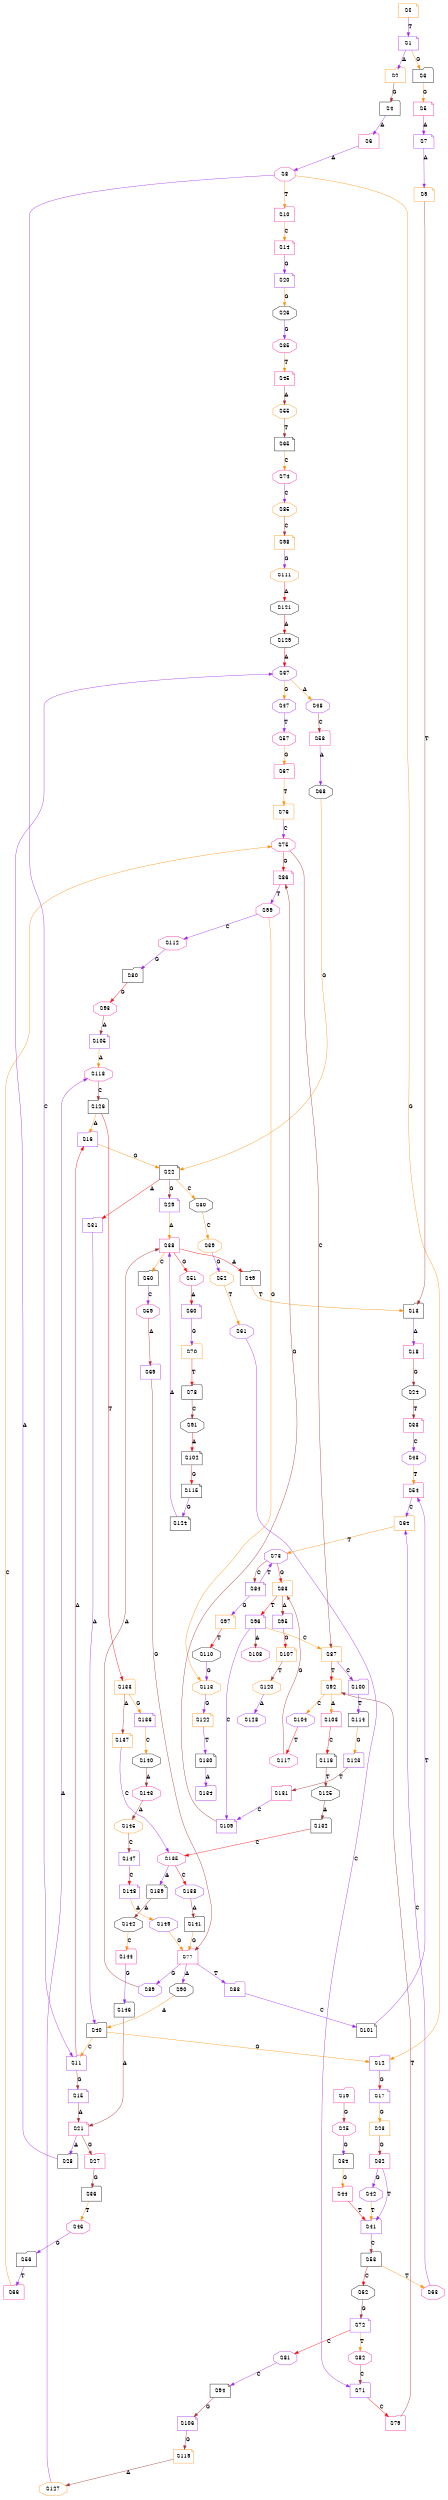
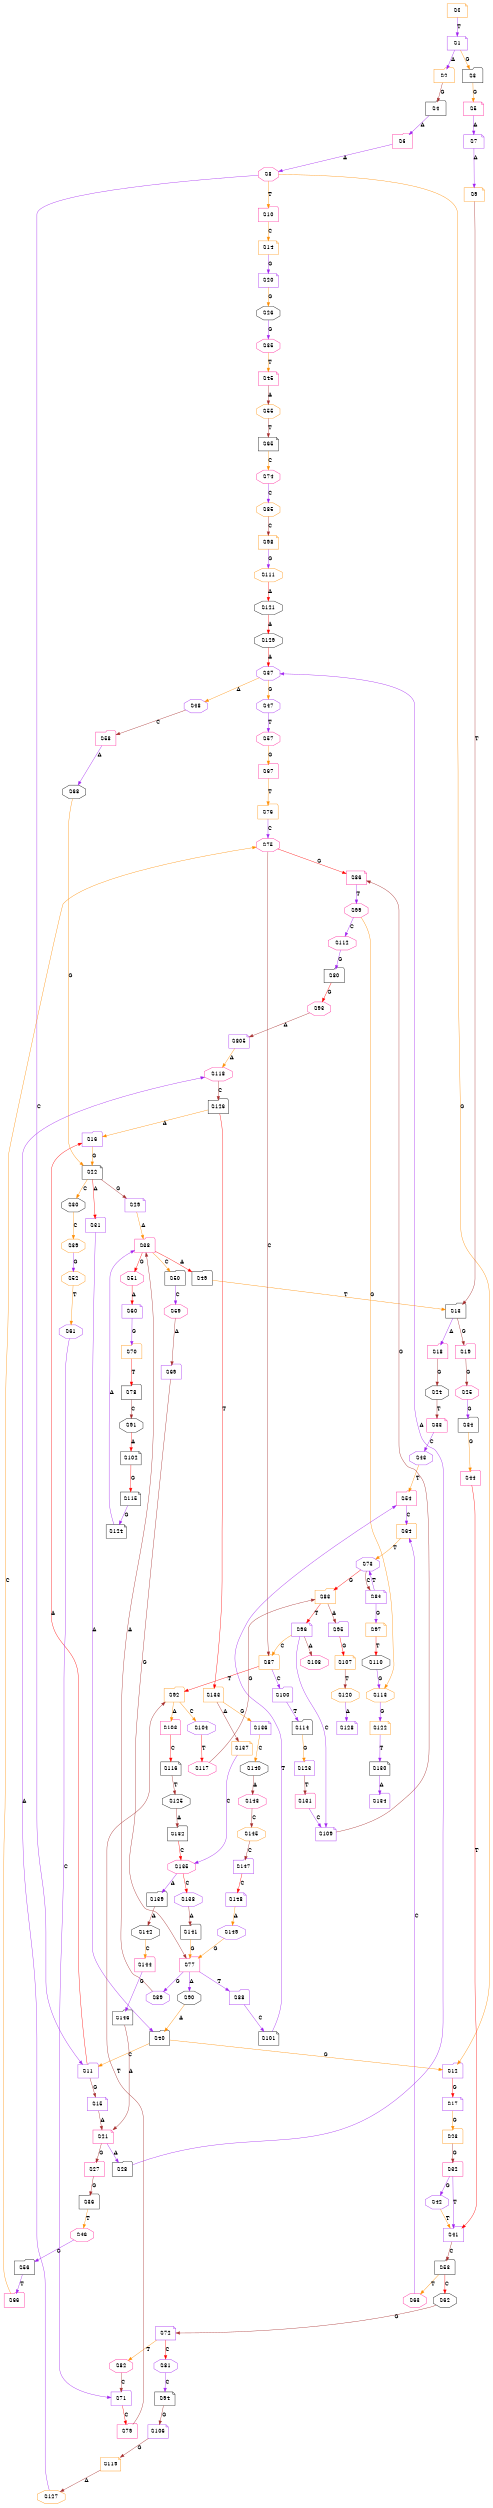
  strict digraph {
    node [color=deeppink shape=folder]
    edge [color=purple]
    S0 [color=darkorange shape=note]
    S1 [color=purple shape=note]
    S2 [color=darkorange]
    S3 [color=black]
    S4 [color=black]
    S5 [shape=note]
    S6
    S7 [color=purple shape=note]
    S8 [shape=octagon]
    S9 [color=darkorange shape=note]
    S10
    S11 [color=purple]
    S12 [color=purple]
    S13 [color=black]
-   S14 [shape=note]
+   S14 [color=darkorange shape=note]
    S15 [color=purple shape=note]
    S16 [color=purple]
    S17 [color=purple shape=note]
    S18
    S19
    S20 [color=purple shape=note]
    S21 [shape=note]
    S22 [color=black shape=note]
    S23 [color=darkorange]
    S24 [color=black shape=octagon]
    S25 [shape=octagon]
    S26 [color=black shape=octagon]
    S27
    S28 [color=black]
    S29 [color=purple shape=note]
    S30 [color=black shape=octagon]
    S31 [color=purple]
    S32
    S33 [shape=note]
    S34 [color=black]
    S35 [shape=octagon]
    S36 [color=black]
    S37 [color=purple shape=octagon]
    S38
    S39 [color=darkorange shape=octagon]
    S40 [color=black]
    S41 [color=purple]
    S42 [color=purple shape=octagon]
    S43 [color=purple shape=octagon]
    S44
    S45 [shape=note]
    S46 [shape=octagon]
    S47 [color=purple shape=octagon]
    S48 [color=purple shape=octagon]
    S49 [color=black]
    S50 [color=black]
    S51 [shape=octagon]
    S52 [color=darkorange shape=octagon]
    S53 [color=black]
    S54
    S55 [color=darkorange shape=octagon]
    S56 [color=black]
    S57 [shape=octagon]
    S58
    S59 [shape=octagon]
    S60 [color=purple shape=note]
    S61 [color=purple shape=octagon]
    S62 [color=black shape=octagon]
    S63 [shape=octagon]
    S64 [color=darkorange]
    S65 [color=black shape=note]
    S66
    S67
    S68 [color=black shape=octagon]
    S69 [color=purple]
    S70 [color=darkorange]
    S71 [color=purple]
    S72 [color=purple shape=note]
    S73 [color=purple shape=octagon]
    S74 [shape=octagon]
    S75 [shape=octagon]
    S76 [color=darkorange]
    S77
    S78 [color=black]
    S79
    S81 [color=purple shape=octagon]
    S82 [shape=octagon]
    S83 [color=darkorange]
    S84 [color=purple shape=note]
    S85 [color=darkorange shape=octagon]
    S86 [shape=note]
    S87 [color=darkorange]
    S88 [color=purple]
    S89 [color=purple shape=octagon]
    S90 [color=black shape=octagon]
    S91 [color=black shape=octagon]
    S92 [color=darkorange]
    S80 [color=black]
    S93 [shape=octagon]
    S94 [color=black shape=note]
    S95 [color=purple]
    S96 [color=purple shape=note]
    S97 [color=darkorange shape=note]
    S98 [color=darkorange shape=note]
    S99 [shape=octagon]
    S100 [color=purple]
    S101 [color=black shape=note]
    S102 [color=black shape=note]
    S103
    S104 [color=purple shape=octagon]
-   S105 [color=purple shape=note]
+   S105 [color=purple shape=note label=S805]
    S106 [color=purple shape=note]
    S107 [color=darkorange shape=note]
    S108 [shape=octagon]
    S109 [color=purple shape=note]
    S110 [color=black shape=octagon]
    S111 [color=darkorange shape=octagon]
    S112 [shape=octagon]
    S113 [color=darkorange shape=octagon]
    S114 [color=black]
    S115 [color=black shape=note]
    S116 [color=black shape=note]
    S117 [shape=octagon]
    S118 [shape=octagon]
    S119 [color=darkorange shape=note]
    S120 [color=darkorange shape=octagon]
    S121 [color=black shape=octagon]
    S122 [color=darkorange shape=note]
    S123 [color=purple]
    S124 [color=black shape=note]
    S125 [color=black shape=octagon]
    S126 [color=black]
    S127 [color=darkorange shape=octagon]
-   S128 [color=purple shape=octagon]
+   S128 [color=purple shape=note]
    S129 [color=black shape=octagon]
    S130 [color=black shape=note]
    S131
    S132 [color=black]
    S133 [color=darkorange]
    S134 [color=purple]
    S135 [shape=octagon]
    S136 [color=purple shape=note]
    S137 [color=darkorange shape=note]
    S138 [color=purple shape=octagon]
-   S139 [color=black shape=note]
+   S139 [color=black]
    S140 [color=black shape=octagon]
    S141 [color=black]
    S142 [color=black shape=octagon]
    S143 [shape=octagon]
    S144
    S145 [color=darkorange shape=octagon]
    S146 [color=black]
    S147 [color=purple]
    S148 [color=purple shape=note]
    S149 [color=purple shape=octagon]
    S0 -> S1 [label=T]
    S1 -> S2 [label=A]
    S1 -> S3 [color=darkorange label=G]
    S2 -> S4 [color=brown label=G]
    S3 -> S5 [color=darkorange label=G]
    S4 -> S6 [label=A]
    S5 -> S7 [label=A]
    S6 -> S8 [label=A]
    S7 -> S9 [label=A]
    S8 -> S10 [color=darkorange label=T]
    S8 -> S11 [label=C]
    S8 -> S12 [color=darkorange label=G]
    S9 -> S13 [color=brown label=T]
    S10 -> S14 [color=darkorange label=C]
    S11 -> S15 [color=brown label=G]
    S11 -> S16 [color=red label=A]
    S12 -> S17 [color=red label=G]
    S13 -> S18 [label=A]
+   S13 -> S19 [color=brown label=G]
    S14 -> S20 [label=G]
    S15 -> S21 [color=brown label=A]
    S16 -> S22 [color=darkorange label=G]
    S17 -> S23 [color=darkorange label=G]
    S18 -> S24 [color=brown label=G]
    S19 -> S25 [color=brown label=G]
    S20 -> S26 [color=darkorange label=G]
    S21 -> S27 [color=brown label=G]
    S21 -> S28 [label=A]
    S22 -> S29 [color=brown label=G]
    S22 -> S30 [color=darkorange label=C]
    S22 -> S31 [color=red label=A]
    S23 -> S32 [color=brown label=G]
    S24 -> S33 [color=brown label=T]
    S25 -> S34 [label=G]
    S26 -> S35 [label=G]
    S27 -> S36 [color=brown label=G]
    S28 -> S37 [label=A]
    S29 -> S38 [color=darkorange label=A]
    S30 -> S39 [color=darkorange label=C]
    S31 -> S40 [label=A]
    S32 -> S41 [label=T]
    S32 -> S42 [label=G]
    S33 -> S43 [label=C]
    S34 -> S44 [color=darkorange label=G]
    S35 -> S45 [color=darkorange label=T]
    S36 -> S46 [color=darkorange label=T]
    S37 -> S47 [color=darkorange label=G]
    S37 -> S48 [color=darkorange label=A]
    S38 -> S49 [color=red label=A]
    S38 -> S50 [color=darkorange label=C]
    S38 -> S51 [color=red label=G]
    S39 -> S52 [label=G]
    S40 -> S11 [color=darkorange label=C]
    S40 -> S12 [color=darkorange label=G]
    S41 -> S53 [color=brown label=C]
    S42 -> S41 [color=darkorange label=T]
    S43 -> S54 [color=darkorange label=T]
    S44 -> S41 [color=red label=T]
    S45 -> S55 [color=brown label=A]
    S46 -> S56 [label=G]
    S47 -> S57 [label=T]
    S48 -> S58 [color=brown label=C]
    S49 -> S13 [color=darkorange label=T]
    S50 -> S59 [label=C]
    S51 -> S60 [color=red label=A]
    S52 -> S61 [color=darkorange label=T]
    S53 -> S62 [color=red label=C]
    S53 -> S63 [color=darkorange label=T]
    S54 -> S64 [label=C]
    S55 -> S65 [color=brown label=T]
    S56 -> S66 [label=T]
    S57 -> S67 [color=darkorange label=G]
    S58 -> S68 [label=A]
    S59 -> S69 [color=brown label=A]
    S60 -> S70 [label=G]
    S61 -> S71 [label=C]
    S62 -> S72 [color=brown label=G]
    S63 -> S64 [label=C]
    S64 -> S73 [color=darkorange label=T]
    S65 -> S74 [color=darkorange label=C]
    S66 -> S75 [color=darkorange label=C]
    S67 -> S76 [color=darkorange label=T]
    S68 -> S22 [color=darkorange label=G]
    S69 -> S77 [color=brown label=G]
    S70 -> S78 [color=red label=T]
    S71 -> S79 [color=red label=C]
    S72 -> S81 [color=red label=C]
    S72 -> S82 [color=darkorange label=T]
    S73 -> S83 [color=red label=G]
    S73 -> S84 [color=brown label=C]
    S74 -> S85 [label=C]
    S75 -> S86 [color=red label=G]
    S75 -> S87 [color=brown label=C]
    S76 -> S75 [label=C]
    S77 -> S88 [label=T]
    S77 -> S89 [label=G]
    S77 -> S90 [label=A]
    S78 -> S91 [color=brown label=C]
    S79 -> S92 [color=brown label=T]
    S81 -> S94 [label=C]
    S82 -> S71 [color=brown label=C]
    S83 -> S95 [color=brown label=A]
    S83 -> S96 [color=red label=T]
    S84 -> S73 [label=T]
    S84 -> S97 [label=G]
    S85 -> S98 [color=brown label=C]
    S86 -> S99 [label=T]
    S87 -> S92 [color=red label=T]
    S87 -> S100 [label=C]
    S88 -> S101 [label=C]
    S89 -> S38 [color=brown label=A]
    S90 -> S40 [color=darkorange label=A]
    S91 -> S102 [color=red label=A]
    S92 -> S103 [color=darkorange label=A]
    S92 -> S104 [color=darkorange label=C]
    S80 -> S93 [color=red label=G]
    S93 -> S105 [color=brown label=A]
    S94 -> S106 [color=brown label=G]
    S95 -> S107 [color=red label=G]
    S96 -> S87 [color=darkorange label=C]
    S96 -> S108 [color=brown label=A]
    S96 -> S109 [label=C]
    S97 -> S110 [color=red label=T]
    S98 -> S111 [label=G]
    S99 -> S112 [label=C]
    S99 -> S113 [color=darkorange label=G]
    S100 -> S114 [label=T]
    S101 -> S54 [label=T]
    S102 -> S115 [color=red label=G]
    S103 -> S116 [color=red label=C]
    S104 -> S117 [color=red label=T]
    S105 -> S118 [color=darkorange label=A]
    S106 -> S119 [color=brown label=G]
    S107 -> S120 [color=brown label=T]
    S109 -> S86 [color=brown label=G]
    S110 -> S113 [label=G]
    S111 -> S121 [color=red label=A]
    S112 -> S80 [label=G]
    S113 -> S122 [label=G]
    S114 -> S123 [color=darkorange label=G]
    S115 -> S124 [label=G]
    S116 -> S125 [color=brown label=T]
    S117 -> S83 [color=brown label=G]
    S118 -> S126 [color=brown label=C]
    S119 -> S127 [color=brown label=A]
    S120 -> S128 [label=A]
    S121 -> S129 [color=red label=A]
    S122 -> S130 [label=T]
    S123 -> S131 [color=brown label=T]
    S124 -> S38 [label=A]
    S125 -> S132 [color=brown label=A]
    S126 -> S16 [color=darkorange label=A]
    S126 -> S133 [color=red label=T]
    S127 -> S118 [label=A]
    S129 -> S37 [color=red label=A]
    S130 -> S134 [label=A]
    S131 -> S109 [label=C]
    S132 -> S135 [color=red label=C]
    S133 -> S136 [color=darkorange label=G]
    S133 -> S137 [color=brown label=A]
    S135 -> S138 [color=red label=C]
    S135 -> S139 [label=A]
    S136 -> S140 [color=darkorange label=C]
    S137 -> S135 [label=C]
    S138 -> S141 [color=brown label=A]
    S139 -> S142 [color=brown label=A]
    S140 -> S143 [color=brown label=A]
    S141 -> S77 [color=darkorange label=G]
    S142 -> S144 [color=darkorange label=C]
-   S143 -> S145 [color=brown label=A]
+   S143 -> S145 [color=brown label=C]
    S144 -> S146 [label=G]
    S145 -> S147 [color=brown label=C]
    S146 -> S21 [color=brown label=A]
    S147 -> S148 [color=red label=C]
    S148 -> S149 [color=darkorange label=A]
    S149 -> S77 [color=darkorange label=G]
  }
